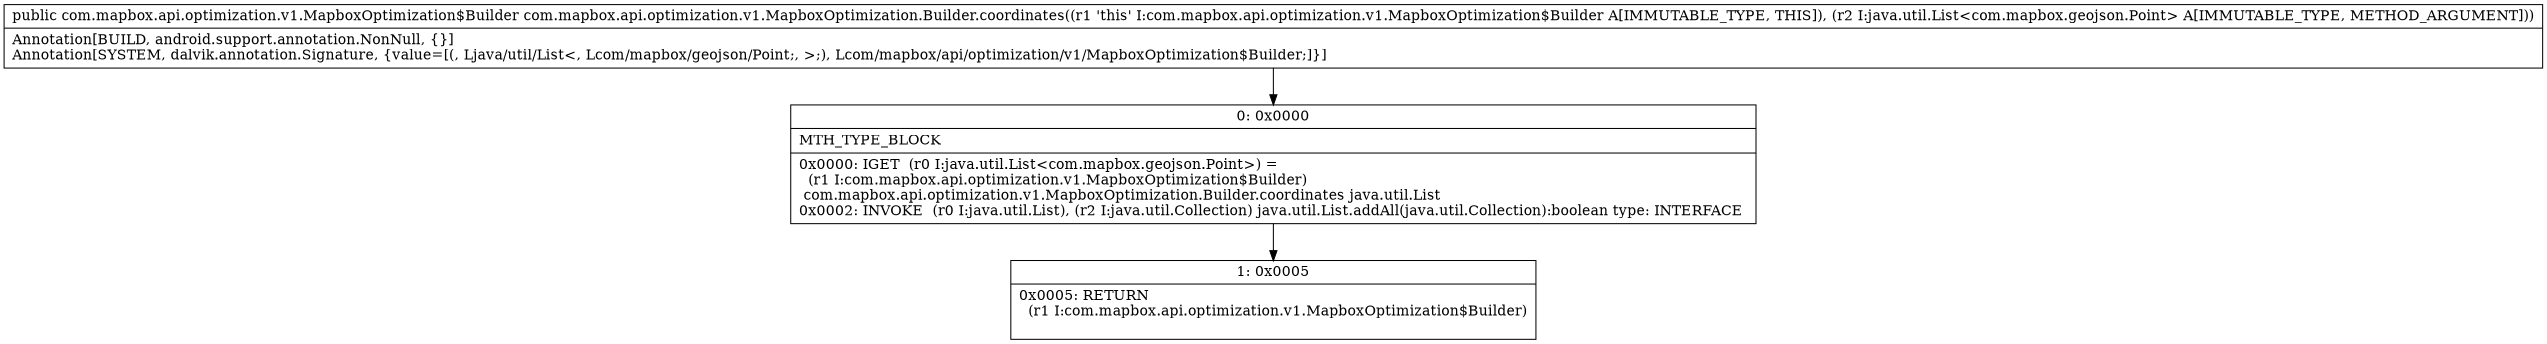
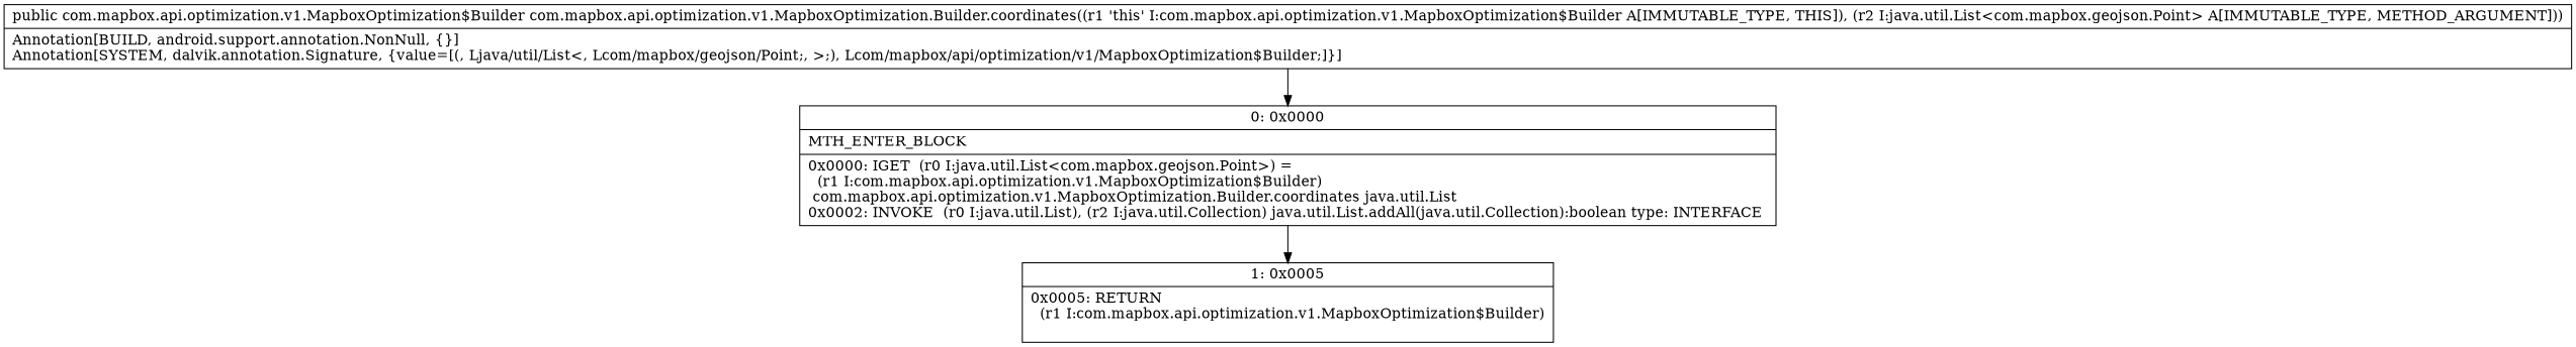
  digraph {
    node [shape=record]
-   n1 [label="{0\:\ 0x0000|MTH_TYPE_BLOCK\l|0x0000: IGET  (r0 I:java.util.List\<com.mapbox.geojson.Point\>) = \l  (r1 I:com.mapbox.api.optimization.v1.MapboxOptimization$Builder)\l com.mapbox.api.optimization.v1.MapboxOptimization.Builder.coordinates java.util.List \l0x0002: INVOKE  (r0 I:java.util.List), (r2 I:java.util.Collection) java.util.List.addAll(java.util.Collection):boolean type: INTERFACE \l}"]
+   n1 [label="{0\:\ 0x0000|MTH_ENTER_BLOCK\l|0x0000: IGET  (r0 I:java.util.List\<com.mapbox.geojson.Point\>) = \l  (r1 I:com.mapbox.api.optimization.v1.MapboxOptimization$Builder)\l com.mapbox.api.optimization.v1.MapboxOptimization.Builder.coordinates java.util.List \l0x0002: INVOKE  (r0 I:java.util.List), (r2 I:java.util.Collection) java.util.List.addAll(java.util.Collection):boolean type: INTERFACE \l}"]
    n2 [label="{1\:\ 0x0005|0x0005: RETURN  \l  (r1 I:com.mapbox.api.optimization.v1.MapboxOptimization$Builder)\l \l}"]
    n3 [label="{public com.mapbox.api.optimization.v1.MapboxOptimization$Builder com.mapbox.api.optimization.v1.MapboxOptimization.Builder.coordinates((r1 'this' I:com.mapbox.api.optimization.v1.MapboxOptimization$Builder A[IMMUTABLE_TYPE, THIS]), (r2 I:java.util.List\<com.mapbox.geojson.Point\> A[IMMUTABLE_TYPE, METHOD_ARGUMENT]))  | Annotation[BUILD, android.support.annotation.NonNull, \{\}]\lAnnotation[SYSTEM, dalvik.annotation.Signature, \{value=[(, Ljava\/util\/List\<, Lcom\/mapbox\/geojson\/Point;, \>;), Lcom\/mapbox\/api\/optimization\/v1\/MapboxOptimization$Builder;]\}]\l}"]
    n1 -> n2
    n3 -> n1
  }
